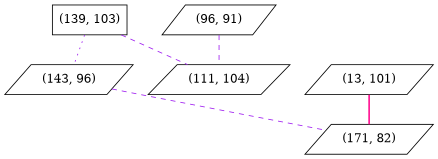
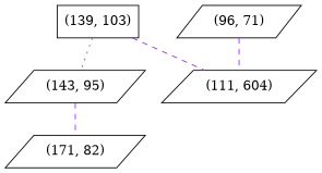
  graph {
    node [shape=parallelogram]
    edge [color=purple style=dashed weight=1]
    "(139, 103)" [shape=box]
-   "(143, 95)" [label="(143, 96)"]
-   "(111, 104)"
+   "(143, 95)"
+   "(111, 104)" [label="(111, 604)"]
    "(171, 82)"
-   "(13, 101)"
-   "(96, 71)" [label="(96, 91)"]
+   "(96, 71)"
    "(139, 103)" -- "(143, 95)" [style=dotted]
    "(139, 103)" -- "(111, 104)"
    "(143, 95)" -- "(171, 82)"
-   "(13, 101)" -- "(171, 82)" [color=deeppink style=bold weight=2]
    "(96, 71)" -- "(111, 104)"
  }
